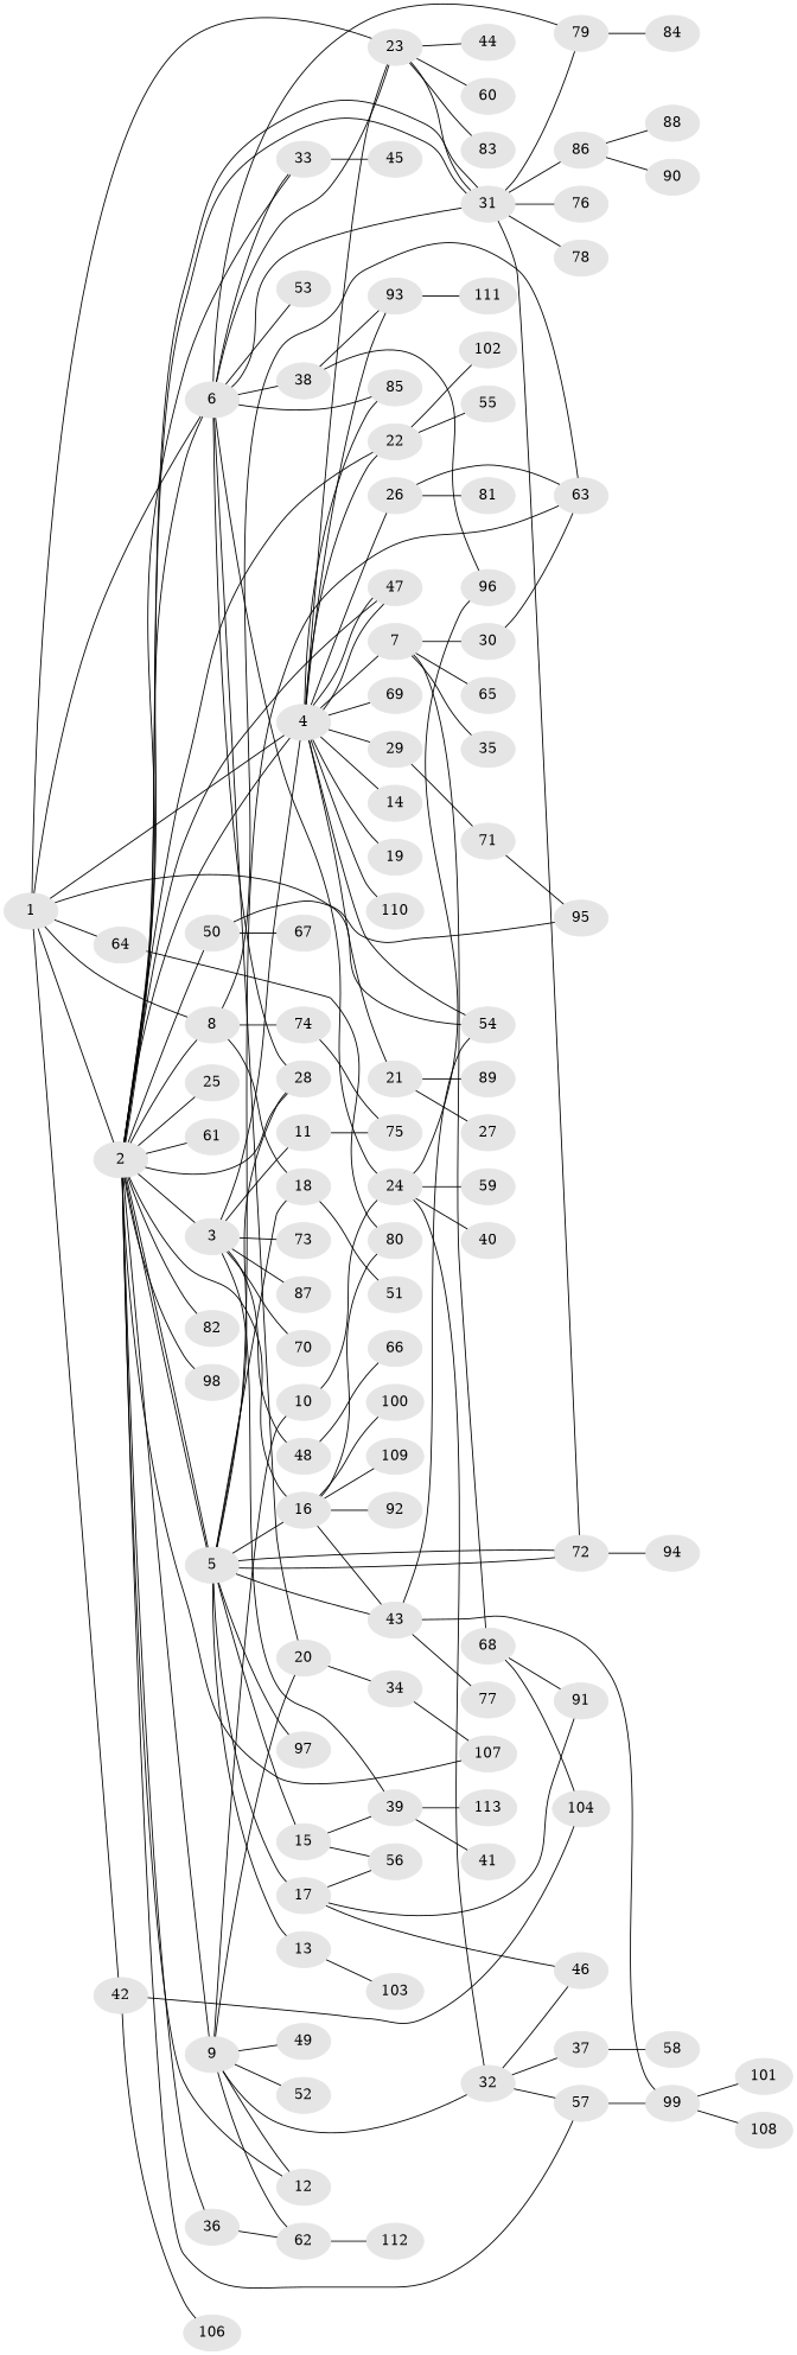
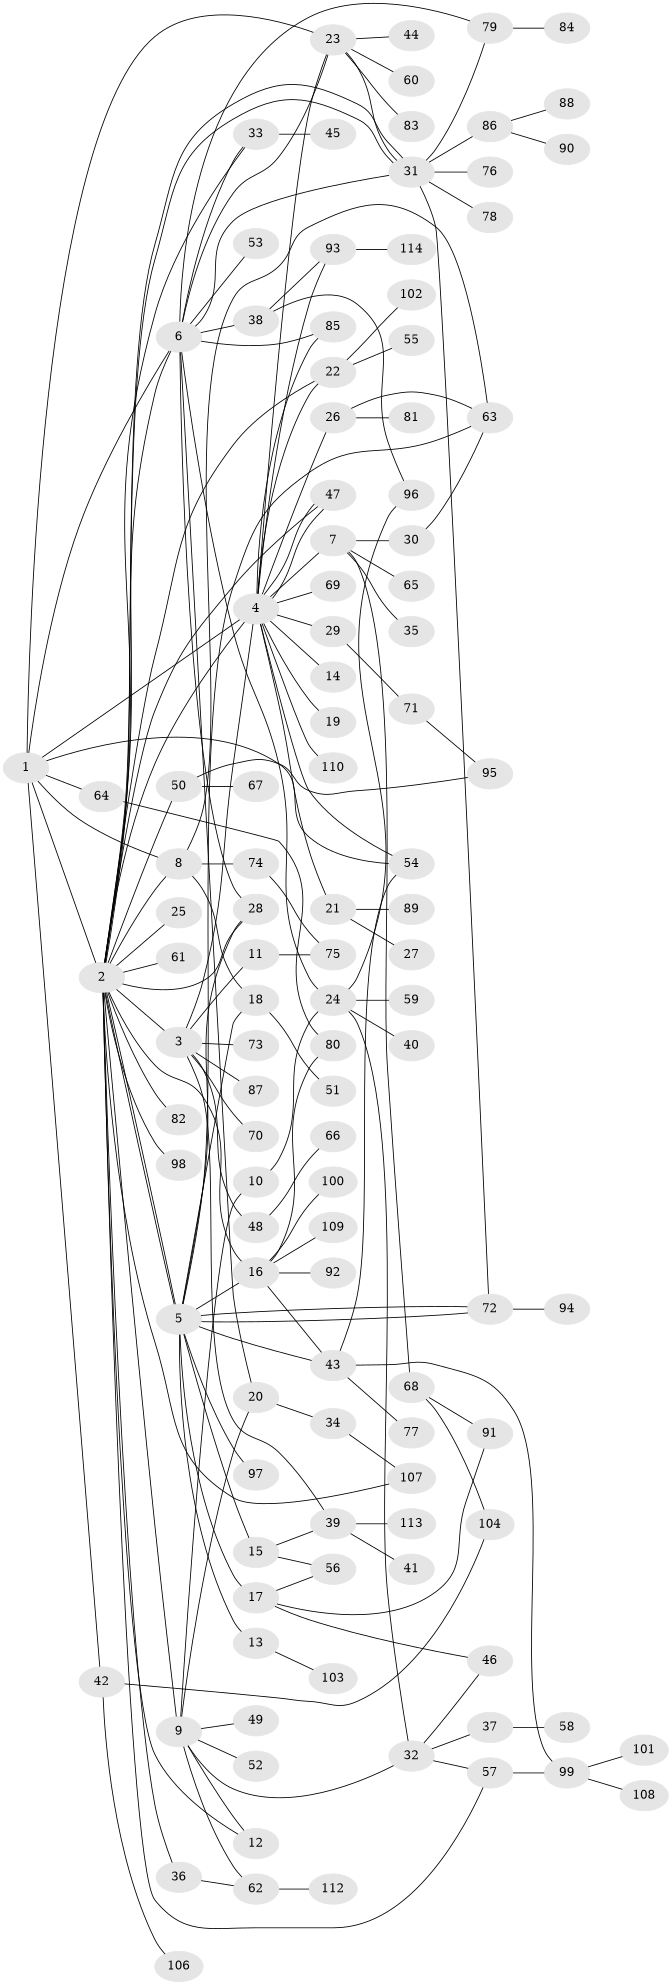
  graph {
    rankdir=LR
    node [color=gray90 style=filled]
    1
    2
    4
    6
    8
    23
    42
    54
    64
    3
    5
    9
    12
    16
    22
    25
    28
    31
    33
    36
    47
    50
    57
    61
    82
    98
    107
    7
    14
    19
    21
    26
    29
    69
    85
    93
    110
    20
    24
    38
    53
    79
    18
    63
    74
    44
    60
    83
    104
    106
    80
    11
    39
    48
    70
    73
    87
    13
    15
    17
    43
    72
    97
    10
    32
    49
    52
    62
    92
    100
    109
    55
    102
    76
    78
    86
    45
    67
    95
    99
    75
    41
    113
    66
    30
    35
    65
    68
    27
    89
    81
    71
-   111
+   111 [label=114]
    103
    56
    46
    91
    51
    77
    94
    34
    40
    59
    96
    84
    37
    112
    88
    90
    58
    101
    108
    1 -- 2
    1 -- 4
    1 -- 6
    1 -- 8
    1 -- 23
    1 -- 42
    1 -- 54
    1 -- 64
    2 -- 4
    2 -- 6
    2 -- 8
    2 -- 3
    2 -- 5
    2 -- 5
    2 -- 9
    2 -- 12
    2 -- 16
    2 -- 22
    2 -- 25
    2 -- 28
    2 -- 31
    2 -- 31
    2 -- 33
    2 -- 36
    2 -- 47
    2 -- 50
    2 -- 57
    2 -- 61
    2 -- 82
    2 -- 98
    2 -- 107
    4 -- 23
    4 -- 54
    4 -- 22
    4 -- 47
    4 -- 47
    4 -- 7
    4 -- 14
    4 -- 19
    4 -- 21
    4 -- 26
    4 -- 29
    4 -- 69
    4 -- 85
    4 -- 93
    4 -- 110
    6 -- 23
    6 -- 28
    6 -- 31
    6 -- 33
    6 -- 85
    6 -- 20
    6 -- 24
    6 -- 38
    6 -- 53
    6 -- 79
    8 -- 18
    8 -- 63
    8 -- 74
    23 -- 31
    23 -- 44
    23 -- 60
    23 -- 83
    42 -- 104
    42 -- 106
    64 -- 80
    3 -- 4
    3 -- 11
    3 -- 39
    3 -- 48
    3 -- 70
    3 -- 73
    3 -- 87
    5 -- 16
    5 -- 28
    5 -- 18
    5 -- 63
    5 -- 13
    5 -- 15
    5 -- 17
    5 -- 43
    5 -- 72
    5 -- 72
    5 -- 97
    9 -- 12
    9 -- 20
    9 -- 10
    9 -- 32
    9 -- 49
    9 -- 52
    9 -- 62
    16 -- 80
    16 -- 43
    16 -- 92
    16 -- 100
    16 -- 109
    22 -- 55
    22 -- 102
    31 -- 79
    31 -- 72
    31 -- 76
    31 -- 78
    31 -- 86
    33 -- 45
    36 -- 62
    50 -- 67
    50 -- 95
    57 -- 99
    7 -- 30
    7 -- 35
    7 -- 65
    7 -- 68
    21 -- 27
    21 -- 89
    26 -- 63
    26 -- 81
    29 -- 71
    93 -- 111
    20 -- 34
    24 -- 32
    24 -- 40
    24 -- 59
    24 -- 96
    38 -- 93
    38 -- 96
    79 -- 84
    18 -- 51
    74 -- 75
    11 -- 75
    39 -- 41
    39 -- 113
    48 -- 66
    13 -- 103
    15 -- 39
    15 -- 56
    17 -- 56
    17 -- 46
    17 -- 91
    43 -- 54
    43 -- 99
    43 -- 77
    72 -- 94
    10 -- 24
    32 -- 57
    32 -- 46
    32 -- 37
    62 -- 112
    86 -- 88
    86 -- 90
    99 -- 101
    99 -- 108
    30 -- 63
    68 -- 104
    68 -- 91
    71 -- 95
    34 -- 107
    37 -- 58
  }
